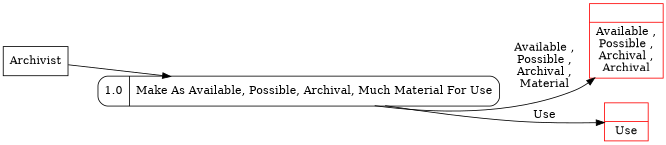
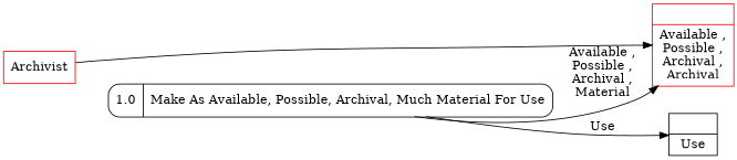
  digraph {
    rankdir=LR
    node [shape=record]
    n1 [color=red label="<f0>  |<f1> Available ,\nPossible ,\nArchival ,\nArchival "]
-   n2 [color=red label="<f0>  |<f1> Use "]
-   n3 [label=Archivist shape=box]
+   n2 [color=black label="<f0>  |<f1> Use "]
+   n3 [label=Archivist shape=box color=red]
    n4 [label="{<f0> 1.0|<f1> Make As Available, Possible, Archival, Much Material For Use }" shape=Mrecord]
-   n3 -> n4
+   n3 -> n1
    n4 -> n1 [label="Available ,\nPossible ,\nArchival ,\nMaterial"]
    n4 -> n2 [label=Use]
  }
